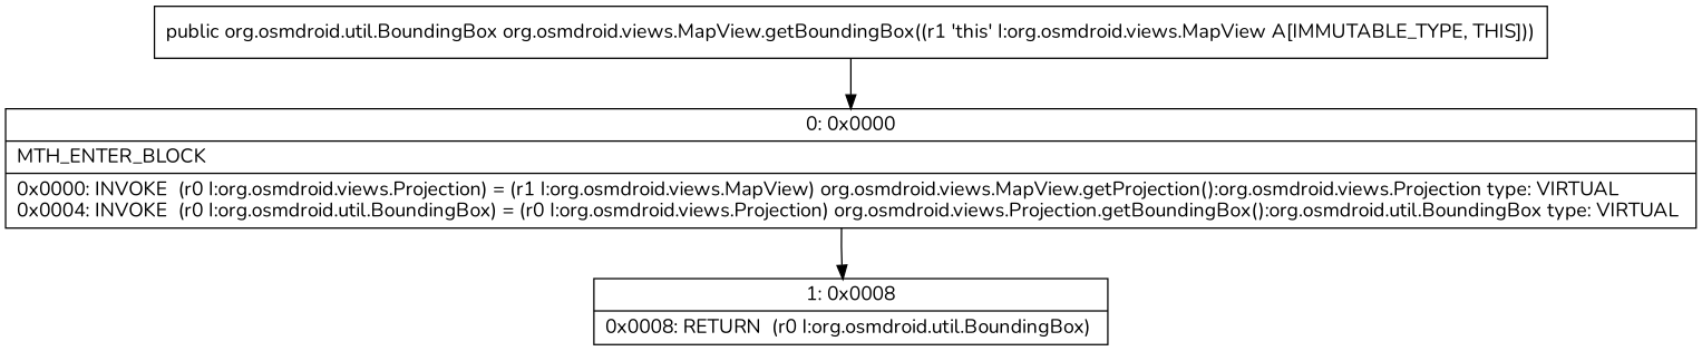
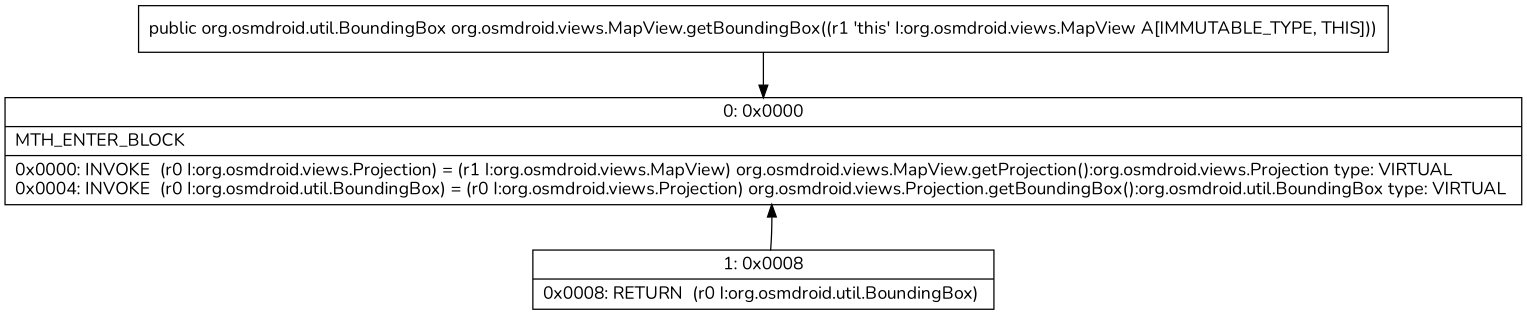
  digraph {
    fontname=Nunito
    node [shape=record fontname=Nunito]
    edge [fontname=Nunito]
    n1 [label="{0\:\ 0x0000|MTH_ENTER_BLOCK\l|0x0000: INVOKE  (r0 I:org.osmdroid.views.Projection) = (r1 I:org.osmdroid.views.MapView) org.osmdroid.views.MapView.getProjection():org.osmdroid.views.Projection type: VIRTUAL \l0x0004: INVOKE  (r0 I:org.osmdroid.util.BoundingBox) = (r0 I:org.osmdroid.views.Projection) org.osmdroid.views.Projection.getBoundingBox():org.osmdroid.util.BoundingBox type: VIRTUAL \l}"]
    n2 [label="{1\:\ 0x0008|0x0008: RETURN  (r0 I:org.osmdroid.util.BoundingBox) \l}"]
    n3 [label="{public org.osmdroid.util.BoundingBox org.osmdroid.views.MapView.getBoundingBox((r1 'this' I:org.osmdroid.views.MapView A[IMMUTABLE_TYPE, THIS])) }"]
-   n1 -> n2
+   n2 -> n1
    n3 -> n1
  }
